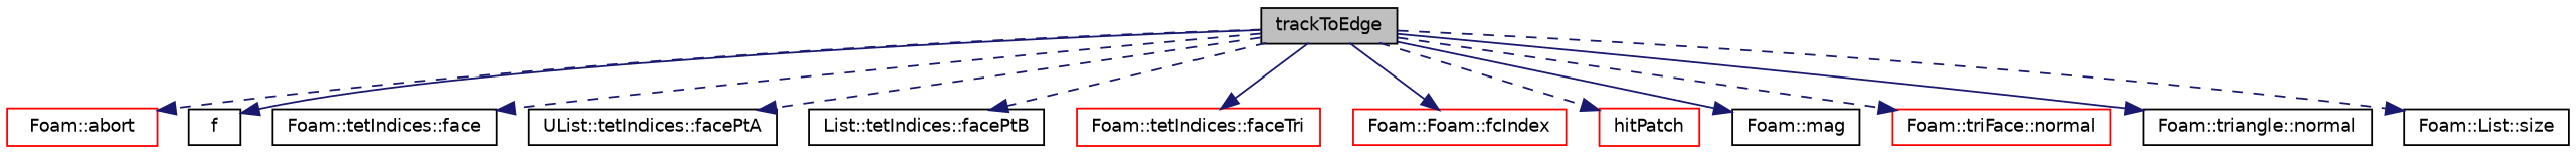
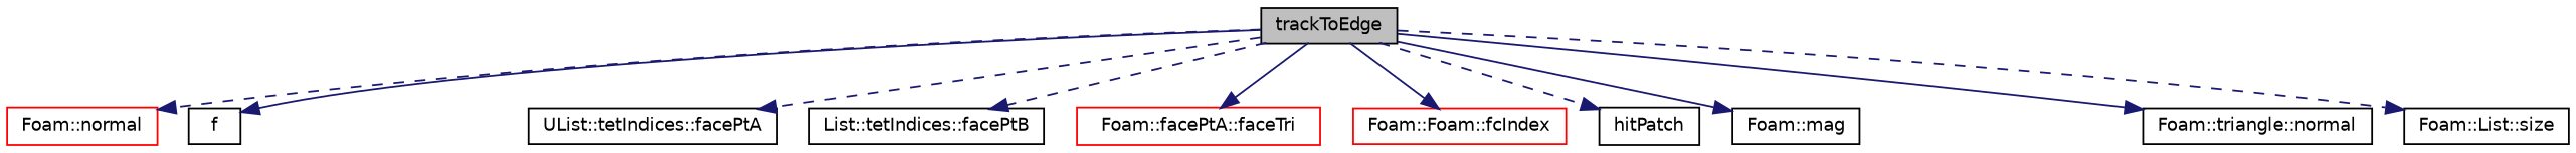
  digraph {
    rankdir=TB
    node [color=black fontname=Helvetica fontsize=10 shape=record]
    edge [color=midnightblue fontname=Helvetica fontsize=10 labelfontname=Helvetica labelfontsize=10 style=dashed]
    n1 [fillcolor=grey75 fontcolor=black height=0.2 label=trackToEdge style=filled width=0.4]
-   n2 [color=red height=0.2 label="Foam::abort" width=0.4]
+   n2 [color=red height=0.2 label="Foam::normal" width=0.4]
    n3 [height=0.2 label=f width=0.4]
-   n4 [height=0.2 label="Foam::tetIndices::face" width=0.4]
    n5 [height=0.2 label="UList::tetIndices::facePtA" width=0.4]
    n6 [height=0.2 label="List::tetIndices::facePtB" width=0.4]
-   n7 [color=red height=0.2 label="Foam::tetIndices::faceTri" width=0.4]
+   n7 [color=red height=0.2 label="Foam::facePtA::faceTri" width=0.4]
    n8 [color=red height=0.2 label="Foam::Foam::fcIndex" width=0.4]
-   n9 [color=red height=0.2 label=hitPatch width=0.4]
+   n9 [height=0.2 label=hitPatch width=0.4]
    n10 [height=0.2 label="Foam::mag" width=0.4]
-   n11 [color=red height=0.2 label="Foam::triFace::normal" width=0.4]
    n12 [height=0.2 label="Foam::triangle::normal" width=0.4]
    n13 [height=0.2 label="Foam::List::size" width=0.4]
    n1 -> n2
    n1 -> n3 [style=solid]
-   n1 -> n4
    n1 -> n5
    n1 -> n6
    n1 -> n7 [style=solid]
    n1 -> n8 [style=solid]
    n1 -> n9
    n1 -> n10 [style=solid]
-   n1 -> n11
    n1 -> n12 [style=solid]
    n1 -> n13
  }
